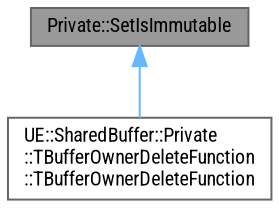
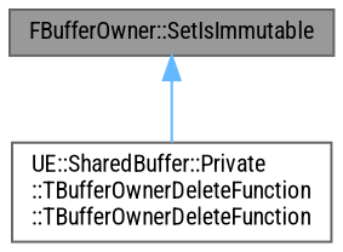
  digraph {
    rankdir=TB
    fontname="Roboto Condensed"
    node [fontname="Roboto Condensed" fontsize=10 shape=box style=filled]
-   n1 [color=gray40 fillcolor=grey60 fontcolor=black height=0.2 label="Private::SetIsImmutable" width=0.4]
+   n1 [color=gray40 fillcolor=grey60 fontcolor=black height=0.2 label="FBufferOwner::SetIsImmutable" width=0.4]
    n2 [color=grey40 fillcolor=white height=0.2 label="UE::SharedBuffer::Private\l::TBufferOwnerDeleteFunction\l::TBufferOwnerDeleteFunction" width=0.4]
    n1 -> n2 [color=steelblue1 dir=back fontname="Roboto Condensed" fontsize=10 labelfontname=Helvetica labelfontsize=10 style=solid]
  }
